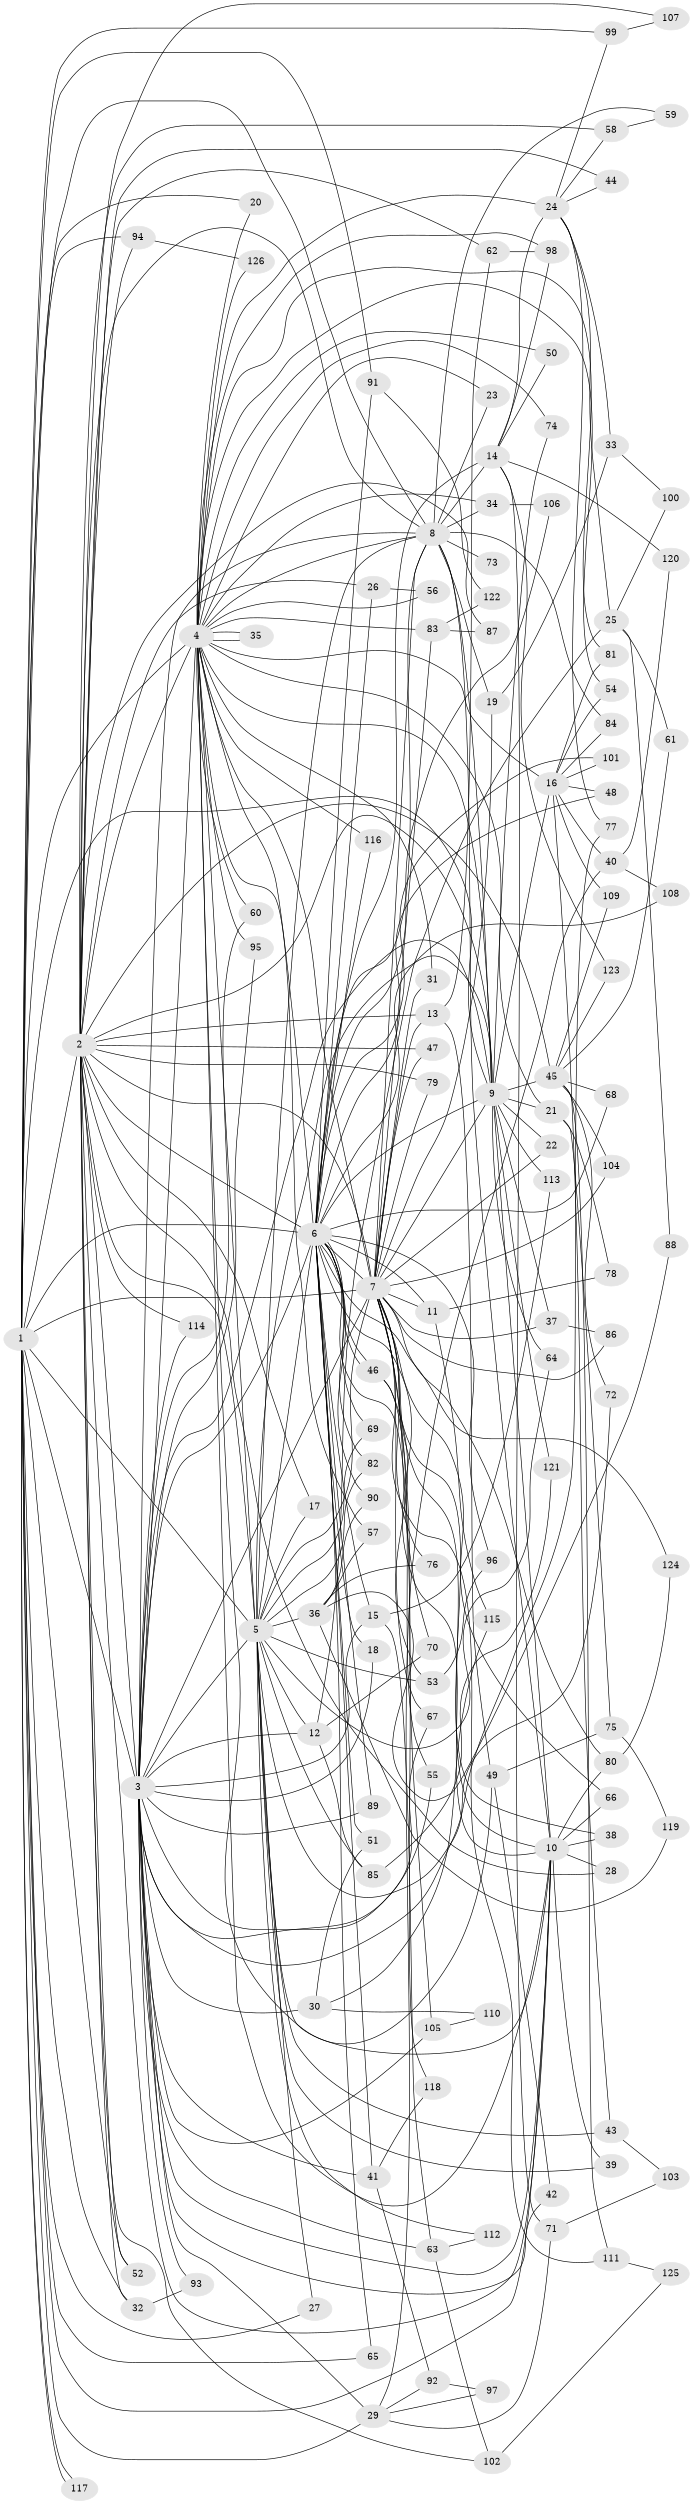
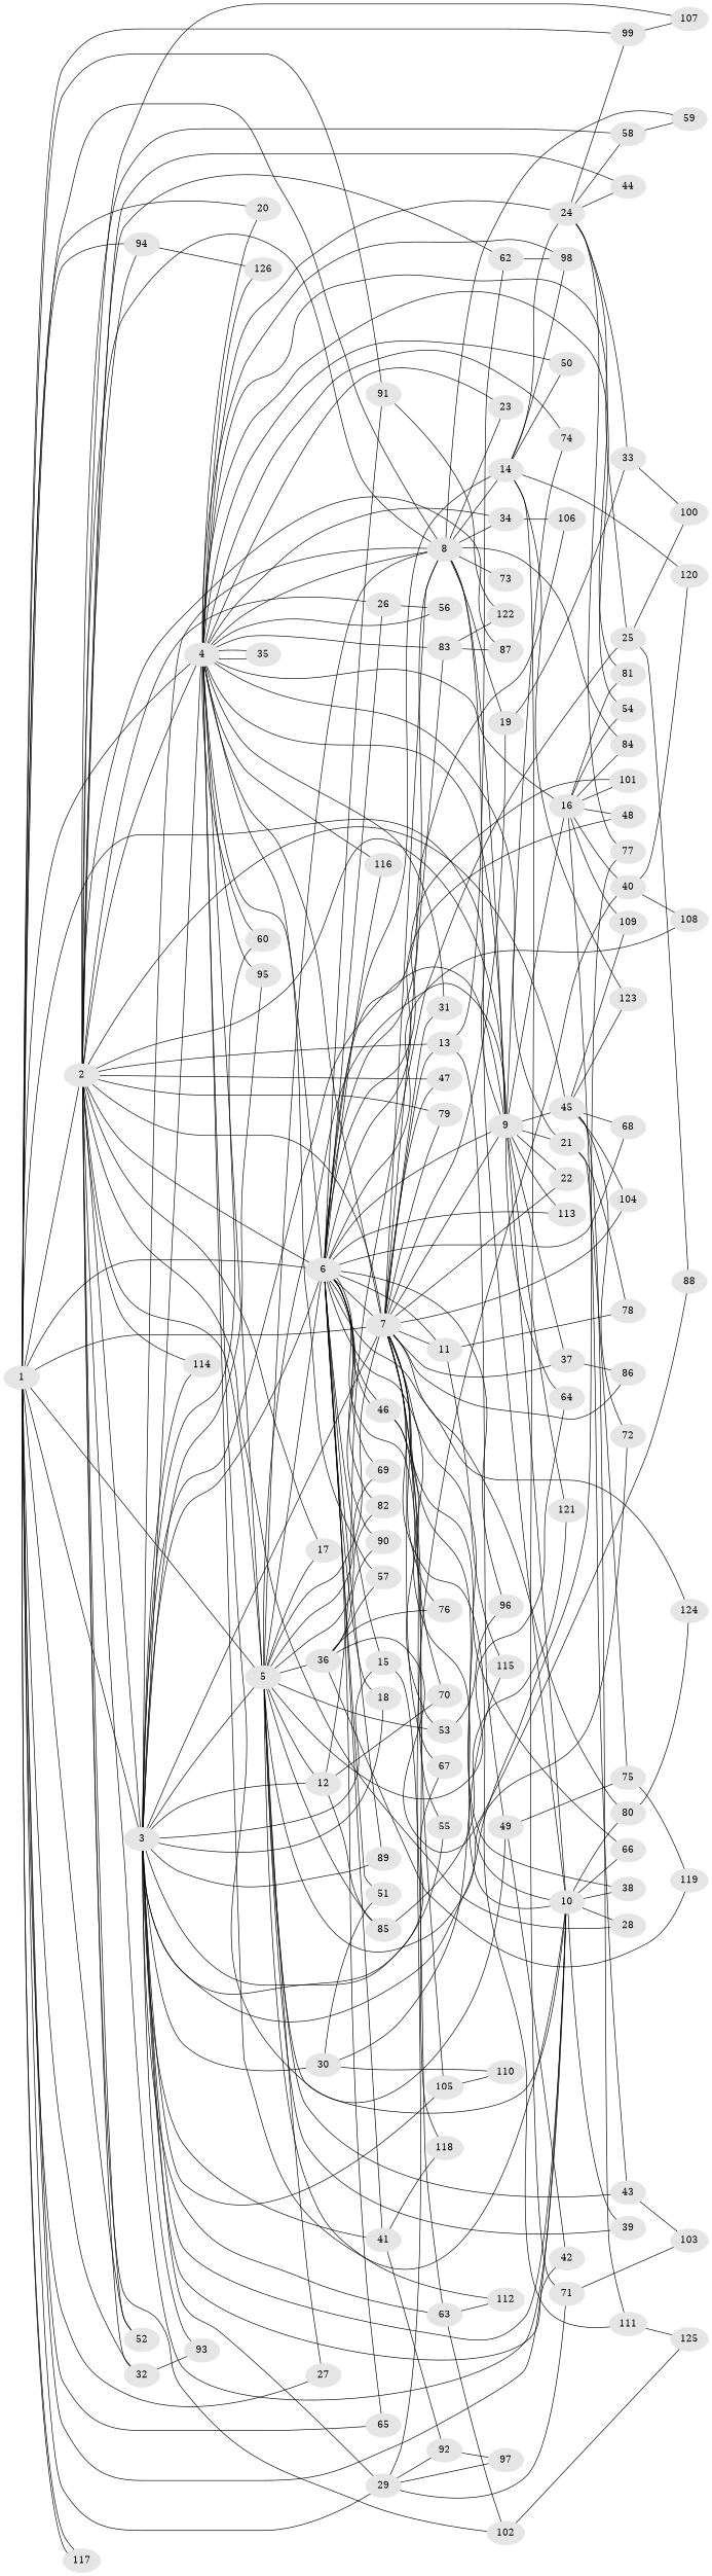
  graph {
    rankdir=LR
    node [color=gray90 style=filled]
    1
    2
    3
    4
    5
    6
    7
    8
    9
    10
    20
    27
    29
    32
    52
    65
    91
    94
    99
    117
    13
    17
    26
    28
    44
    45
    47
    58
    62
    79
    87
    102
    107
    114
    30
    12
    15
    18
    41
    42
    55
    60
    63
    67
    77
    89
    93
    95
    105
    16
    21
    23
    24
    31
    34
    35
    49
    50
    54
    56
    57
    74
    81
    83
    98
    116
    126
    36
    39
    43
    53
    64
    69
    72
    82
    85
    112
    11
    14
    46
    48
    51
    68
    90
    96
    101
    106
    108
    113
    118
    124
    19
    22
    37
    38
    66
    70
    76
    80
    86
    104
    111
    59
    73
    84
    121
    71
    40
    92
    97
    122
    115
    110
    123
    109
-   61
    125
    25
    78
    75
    33
    88
    119
    103
    120
    100
    1 -- 2
    1 -- 3
    1 -- 4
    1 -- 5
    1 -- 6
    1 -- 7
    1 -- 8
    1 -- 9
    1 -- 10
    1 -- 20
    1 -- 27
    1 -- 29
    1 -- 32
    1 -- 52
    1 -- 65
    1 -- 91
    1 -- 94
    1 -- 99
    1 -- 117
    1 -- 117
    2 -- 3
    2 -- 4
    2 -- 5
    2 -- 6
    2 -- 7
    2 -- 8
    2 -- 9
    2 -- 10
    2 -- 32
    2 -- 52
    2 -- 94
    2 -- 13
    2 -- 17
    2 -- 26
    2 -- 28
    2 -- 44
    2 -- 45
    2 -- 47
    2 -- 58
    2 -- 62
    2 -- 79
    2 -- 87
    2 -- 102
    2 -- 107
    2 -- 114
    3 -- 4
    3 -- 5
    3 -- 6
    3 -- 7
    3 -- 8
    3 -- 9
    3 -- 10
    3 -- 29
    3 -- 114
    3 -- 30
    3 -- 12
    3 -- 15
    3 -- 18
    3 -- 41
    3 -- 42
    3 -- 55
    3 -- 60
    3 -- 63
    3 -- 67
    3 -- 77
    3 -- 89
    3 -- 93
    3 -- 95
    3 -- 105
    4 -- 5
    4 -- 6
    4 -- 7
    4 -- 8
    4 -- 9
    4 -- 10
    4 -- 20
    4 -- 60
    4 -- 95
    4 -- 16
    4 -- 21
    4 -- 23
    4 -- 24
    4 -- 31
    4 -- 34
    4 -- 35
    4 -- 35
    4 -- 49
    4 -- 50
    4 -- 54
    4 -- 56
    4 -- 57
    4 -- 74
    4 -- 81
    4 -- 83
    4 -- 98
    4 -- 116
    4 -- 126
    5 -- 6
    5 -- 7
    5 -- 8
    5 -- 9
    5 -- 10
    5 -- 27
    5 -- 17
    5 -- 12
    5 -- 36
    5 -- 39
    5 -- 43
    5 -- 53
    5 -- 64
    5 -- 69
    5 -- 72
    5 -- 82
    5 -- 85
    5 -- 112
    6 -- 7
    6 -- 8
    6 -- 9
    6 -- 10
    6 -- 65
    6 -- 91
    6 -- 26
    6 -- 15
    6 -- 18
    6 -- 41
    6 -- 89
    6 -- 116
    6 -- 69
    6 -- 82
    6 -- 11
    6 -- 14
    6 -- 46
    6 -- 46
    6 -- 48
    6 -- 51
    6 -- 68
    6 -- 90
    6 -- 96
    6 -- 101
    6 -- 106
    6 -- 108
-   15 -- 113
+   6 -- 113
    6 -- 118
    6 -- 124
    7 -- 8
    7 -- 9
    7 -- 10
    7 -- 13
    7 -- 47
    7 -- 79
    7 -- 67
    7 -- 105
    7 -- 31
    7 -- 83
    7 -- 11
    7 -- 19
    7 -- 22
    7 -- 37
    7 -- 38
    7 -- 66
    7 -- 70
    7 -- 76
    7 -- 80
    7 -- 86
    7 -- 104
    7 -- 111
    8 -- 9
    8 -- 10
    8 -- 23
    8 -- 34
    8 -- 14
    8 -- 19
    8 -- 59
    8 -- 73
    8 -- 84
    9 -- 10
    9 -- 45
    9 -- 16
    9 -- 21
    9 -- 74
    9 -- 64
    9 -- 113
    9 -- 22
    9 -- 37
    9 -- 121
    10 -- 28
    10 -- 39
    10 -- 38
    10 -- 66
    10 -- 80
    29 -- 71
    29 -- 40
    29 -- 92
    29 -- 97
    32 -- 93
    91 -- 122
    94 -- 126
    99 -- 107
    13 -- 62
    13 -- 49
    26 -- 56
    45 -- 72
    45 -- 68
    45 -- 104
    45 -- 111
    45 -- 123
    45 -- 109
-   45 -- 61
    58 -- 59
    62 -- 98
    102 -- 125
    30 -- 51
    30 -- 115
    30 -- 110
    12 -- 85
    12 -- 70
    12 -- 25
    15 -- 63
    41 -- 118
    41 -- 92
    63 -- 102
    63 -- 112
    105 -- 110
    16 -- 54
    16 -- 81
    16 -- 43
    16 -- 48
    16 -- 101
    16 -- 84
    16 -- 40
    16 -- 109
    21 -- 78
    21 -- 75
    24 -- 99
    24 -- 44
    24 -- 58
    24 -- 77
    24 -- 25
    24 -- 33
    34 -- 106
    49 -- 42
    49 -- 75
    83 -- 87
    83 -- 122
    36 -- 57
    36 -- 90
    36 -- 76
    36 -- 88
    36 -- 119
    43 -- 103
    53 -- 96
    85 -- 121
    11 -- 115
    11 -- 78
    14 -- 24
    14 -- 50
    14 -- 98
    14 -- 71
    14 -- 123
    14 -- 120
    46 -- 55
    46 -- 53
    19 -- 33
    37 -- 86
    80 -- 124
    111 -- 125
    71 -- 103
    40 -- 108
    40 -- 120
    92 -- 97
-   25 -- 61
    25 -- 88
    25 -- 100
    75 -- 119
    33 -- 100
  }
